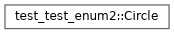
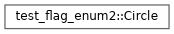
  digraph {
    rankdir=LR
-   n1 [color=grey40 fillcolor=white fontname=Helvetica fontsize=10 height=0.2 label="test_test_enum2::Circle" shape=box style=filled width=0.4]
+   n1 [color=grey40 fillcolor=white fontname=Helvetica fontsize=10 height=0.2 label="test_flag_enum2::Circle" shape=box style=filled width=0.4]
  }
